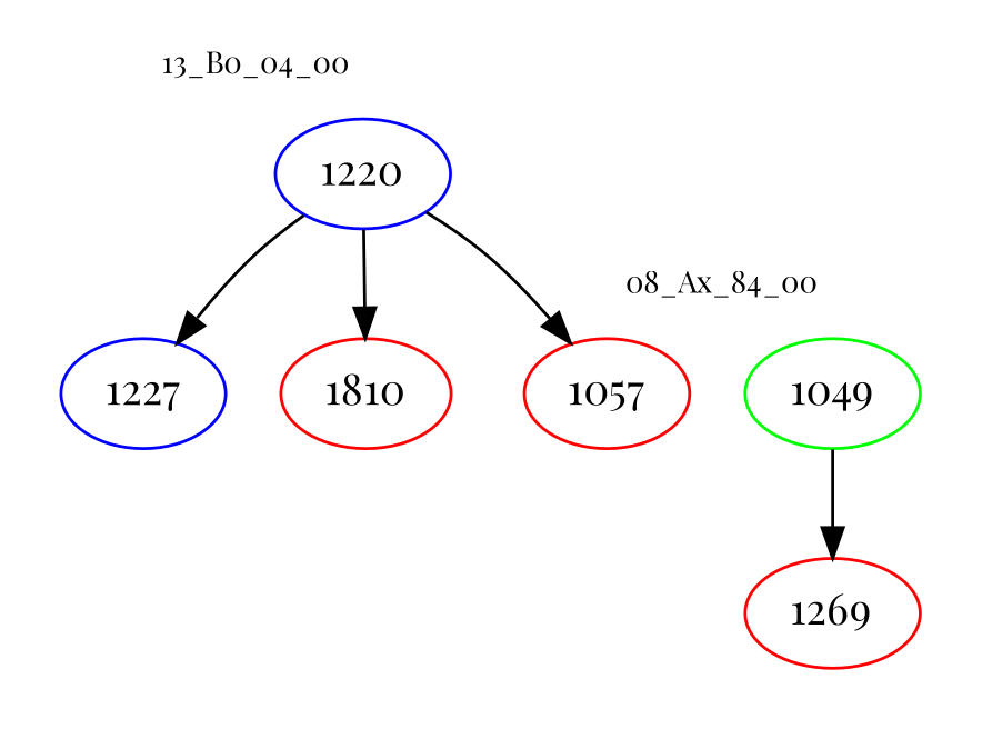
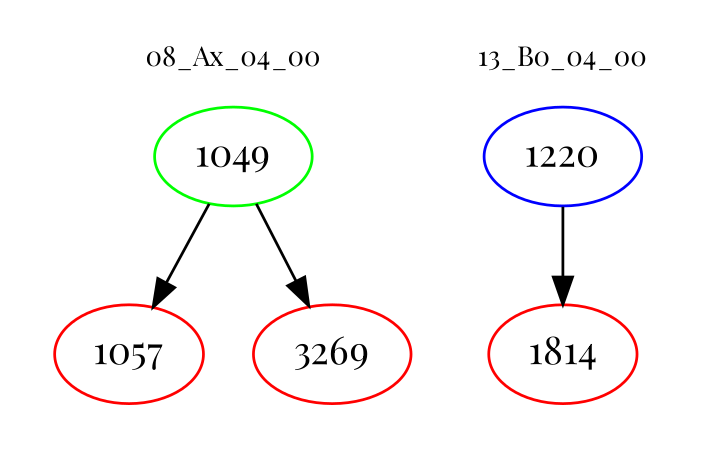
  digraph {
    fontname="Playfair Display"
    node [color=red fontname="Playfair Display"]
    edge [color=black fontname="Playfair Display"]
    n1 [color=green label=1049]
    n2 [label=1057]
-   n3 [label=1269]
+   n3 [label=3269]
    n4 [color=blue label=1220]
-   n5 [color=blue label=1227]
-   n6 [label=1810]
+   n6 [label=1814]
    subgraph cluster_1 {
      color=white
      fontsize=10
-     label="08_Ax_84_00"
+     label="08_Ax_04_00"
      n1
      n2
      n3
    }
    subgraph cluster_2 {
      color=white
      fontsize=10
      label="13_B0_04_00"
      n4
-     n5
      n6
    }
-   n4 -> n2
+   n1 -> n2
    n1 -> n3
-   n4 -> n5
    n4 -> n6
  }
